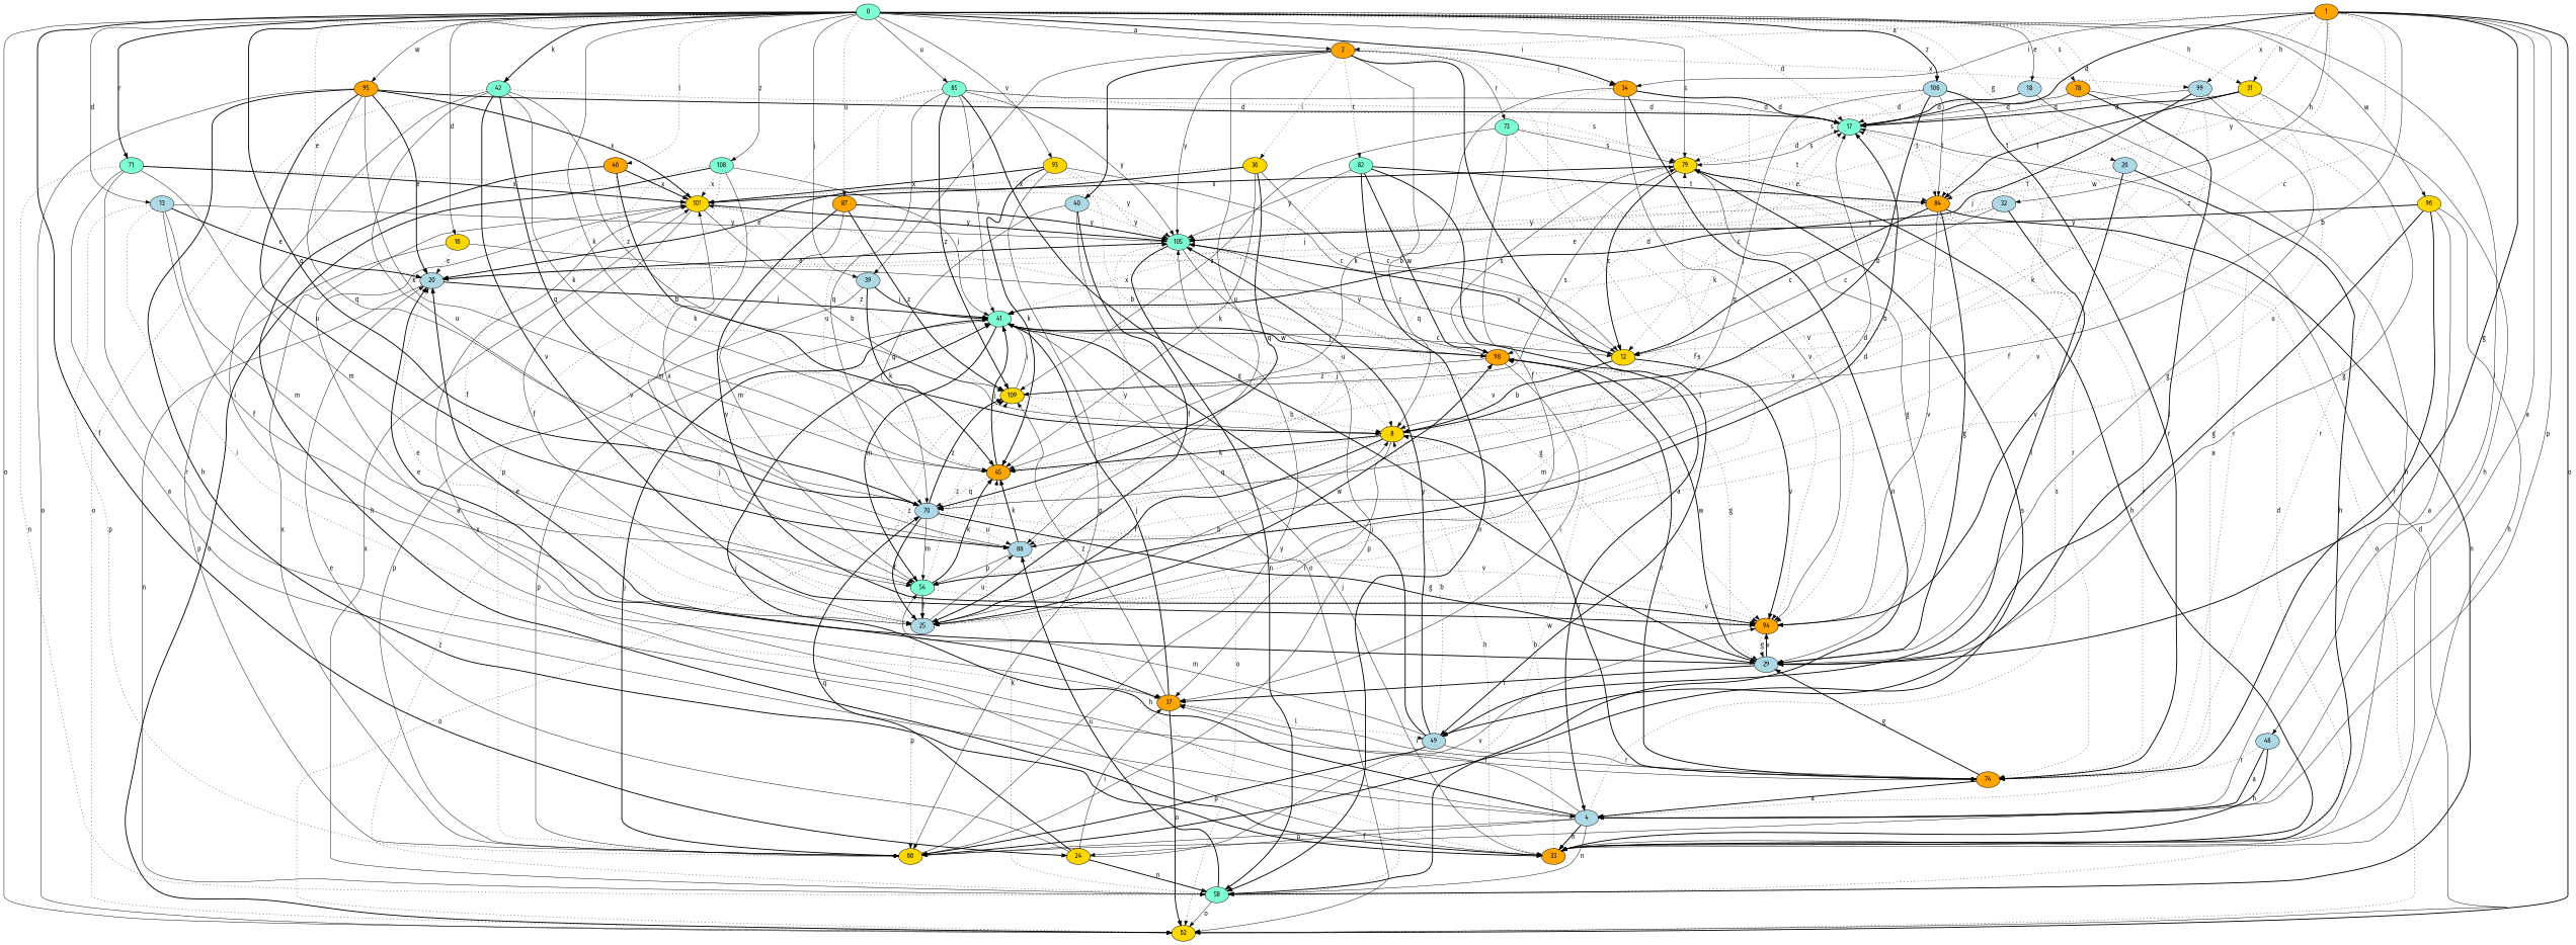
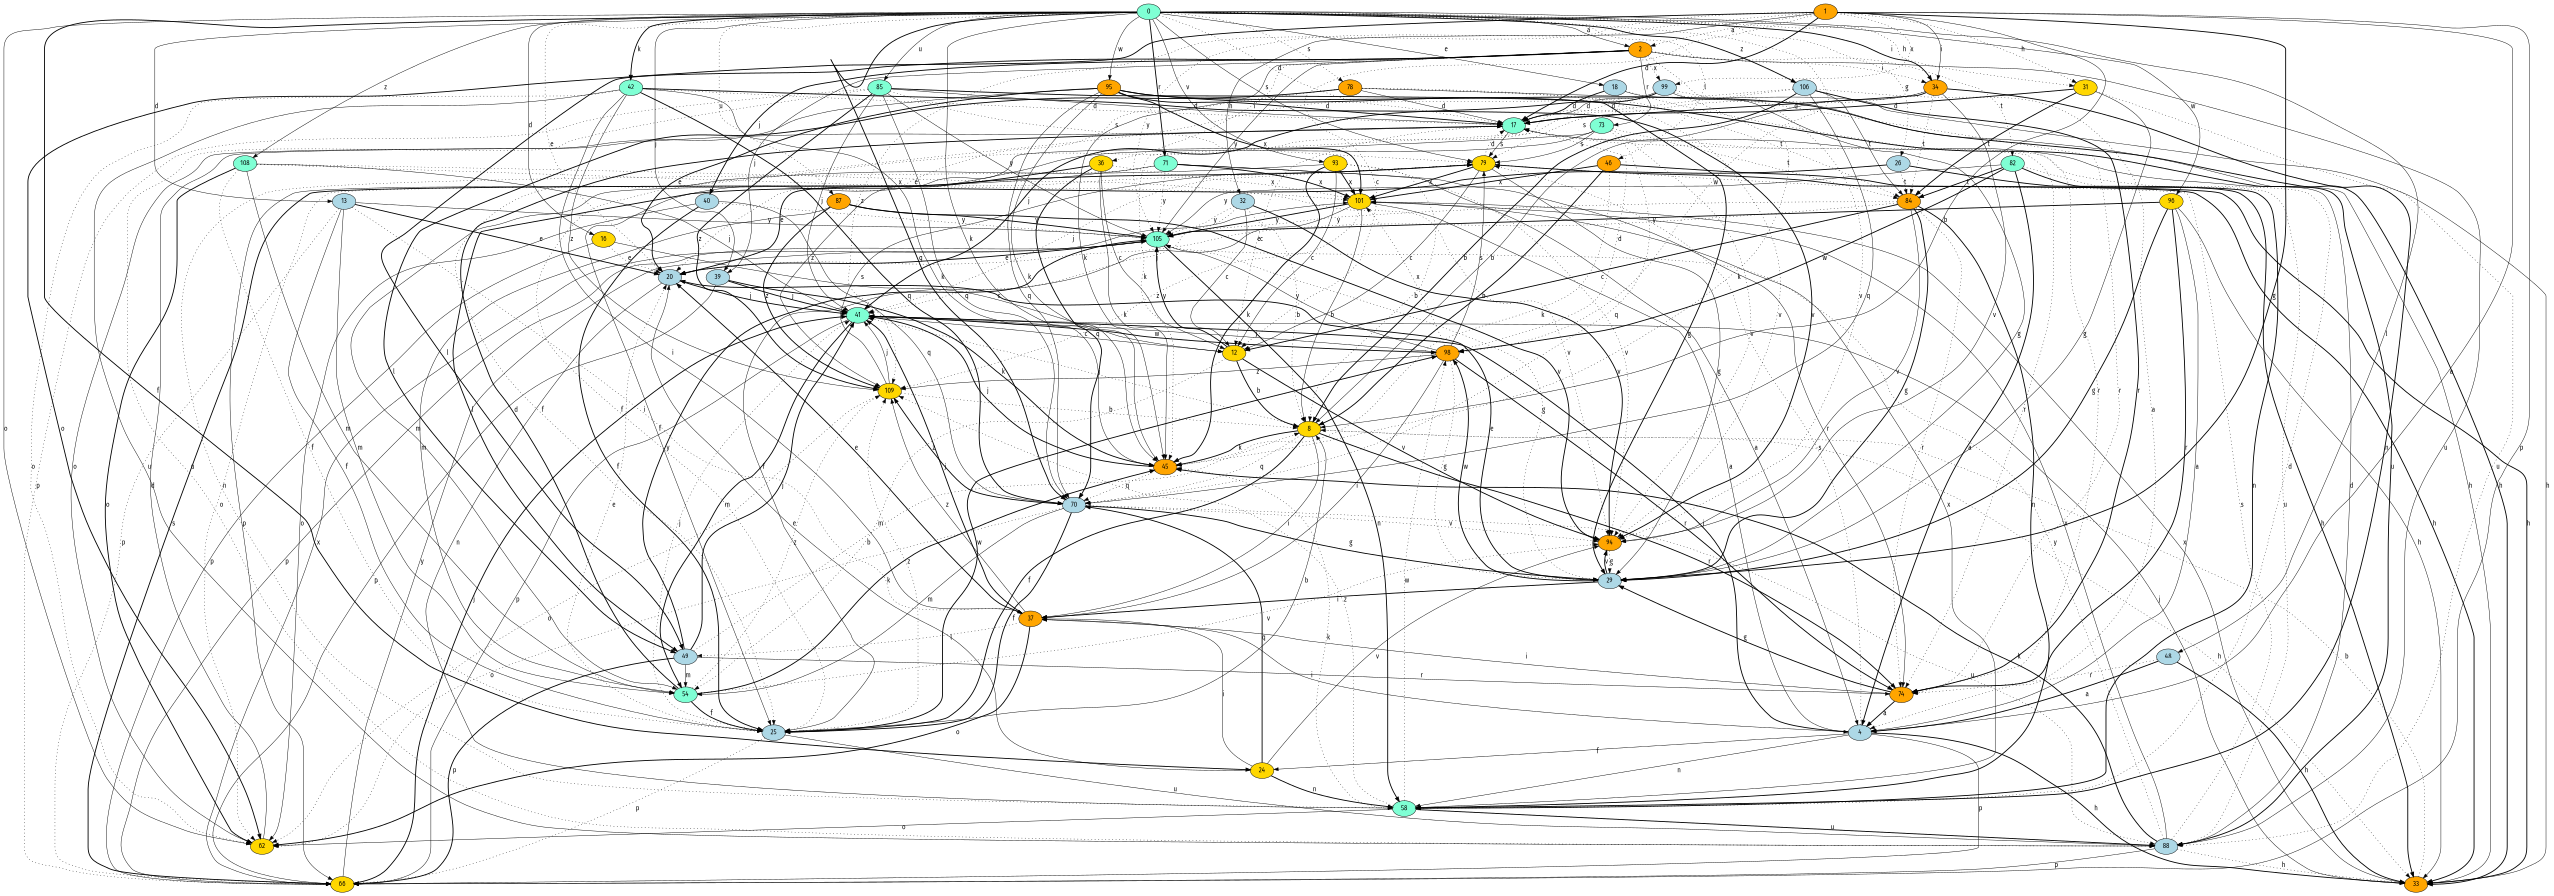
  strict digraph {
    fontname="Fira Sans"
    node [fillcolor=lightblue fontname="Fira Sans" style=filled]
    edge [fontname="Fira Sans" style=solid]
    0 [fillcolor=aquamarine]
    2 [fillcolor=orange]
    13
    16 [fillcolor=gold]
    17 [fillcolor=aquamarine]
    18
    20
    24 [fillcolor=gold]
    26
    31 [fillcolor=gold]
    34 [fillcolor=orange]
    39
    42 [fillcolor=aquamarine]
    45 [fillcolor=orange]
    46 [fillcolor=orange]
    48
    62 [fillcolor=gold]
    70
    71 [fillcolor=aquamarine]
    78 [fillcolor=orange]
    79 [fillcolor=gold]
    85 [fillcolor=aquamarine]
    87 [fillcolor=orange]
    93 [fillcolor=gold]
    95 [fillcolor=orange]
    96 [fillcolor=gold]
    98 [fillcolor=orange]
    106
    108 [fillcolor=aquamarine]
    99
    105 [fillcolor=aquamarine]
    36 [fillcolor=gold]
    40
    49
    73 [fillcolor=aquamarine]
    82 [fillcolor=aquamarine]
    88
    94 [fillcolor=orange]
    66 [fillcolor=gold]
    37 [fillcolor=orange]
    25
    54 [fillcolor=aquamarine]
    12 [fillcolor=gold]
    74 [fillcolor=orange]
    33 [fillcolor=orange]
    41 [fillcolor=aquamarine]
    58 [fillcolor=aquamarine]
    84 [fillcolor=orange]
    29
    8 [fillcolor=gold]
    109 [fillcolor=gold]
    101 [fillcolor=gold]
    4
    1 [fillcolor=orange]
    32
    0 -> 2 [label=a]
    0 -> 13 [label=d]
    0 -> 16 [label=d]
    0 -> 17 [label=d style=dotted]
    0 -> 18 [label=e]
    0 -> 20 [label=e style=dotted]
    0 -> 24 [label=f style=bold]
    0 -> 26 [label=g style=dotted]
    0 -> 31 [label=h style=dotted]
    0 -> 34 [label=i style=bold]
    0 -> 39 [label=j]
    0 -> 42 [label=k style=bold]
    0 -> 45 [label=k]
    0 -> 46 [label=l style=dotted]
    0 -> 48 [label=l]
    0 -> 62 [label=o]
    0 -> 70 [label=q style=bold]
    0 -> 71 [label=r style=bold]
    0 -> 78 [label=s style=dotted]
    0 -> 79 [label=s]
    0 -> 85 [label=u]
    0 -> 87 [label=u style=dotted]
    0 -> 93 [label=v]
    0 -> 95 [label=w]
    0 -> 96 [label=w]
    0 -> 98 [label=w style=dotted]
    0 -> 106 [label=z style=bold]
    0 -> 108 [label=z]
    2 -> 34 [label=i style=dotted]
    2 -> 39 [label=j]
    2 -> 45 [label=k]
    2 -> 99 [label=x style=dotted]
    2 -> 105 [label=y]
    2 -> 36 [label=i style=dotted]
    2 -> 40 [label=j style=bold]
    2 -> 49 [label=l style=bold]
    2 -> 73 [label=r]
    2 -> 82 [label=t style=dotted]
    2 -> 88 [label=u]
    2 -> 94 [label=v style=dotted]
    13 -> 20 [label=e style=bold]
    13 -> 105 [label=y]
    13 -> 66 [label=p style=dotted]
    13 -> 37 [label=i style=dotted]
    13 -> 25 [label=f]
    13 -> 54 [label=m]
    16 -> 20 [label=e style=dotted]
    16 -> 66 [label=p]
    16 -> 12 [label=c]
    17 -> 79 [label=s]
    17 -> 12 [label=c style=dotted]
    17 -> 74 [label=r style=dotted]
    18 -> 17 [label=d style=bold]
    18 -> 79 [label=s style=dotted]
    18 -> 74 [label=r style=dotted]
    18 -> 33 [label=h]
    20 -> 41 [label=j style=bold]
    20 -> 58 [label=n]
    24 -> 20 [label=e]
    24 -> 70 [label=q style=bold]
    24 -> 94 [label=v]
    24 -> 37 [label=i]
    24 -> 58 [label=n style=bold]
    26 -> 49 [label=l style=bold]
    26 -> 33 [label=h style=bold]
    26 -> 84 [label=t style=dotted]
    31 -> 17 [label=d style=bold]
    31 -> 88 [label=u style=dotted]
    31 -> 84 [label=t style=bold]
    31 -> 29 [label=g]
    34 -> 17 [label=d style=bold]
    34 -> 94 [label=v]
    34 -> 25 [label=f style=dotted]
    34 -> 58 [label=n style=bold]
    34 -> 84 [label=t style=dotted]
    34 -> 8 [label=b]
    39 -> 45 [label=k style=bold]
    39 -> 66 [label=p]
    39 -> 41 [label=j style=bold]
    42 -> 17 [label=d style=dotted]
    42 -> 45 [label=k]
    42 -> 62 [label=o style=dotted]
    42 -> 70 [label=q style=bold]
    42 -> 88 [label=u]
    42 -> 94 [label=v style=bold]
    42 -> 37 [label=i]
    42 -> 109 [label=z]
    45 -> 70 [label=q style=dotted]
    45 -> 41 [label=j style=bold]
    46 -> 45 [label=k style=dotted]
    46 -> 33 [label=h style=bold]
    46 -> 8 [label=b style=bold]
    46 -> 101 [label=x style=bold]
    48 -> 74 [label=r style=dotted]
    48 -> 33 [label=h style=bold]
    48 -> 4 [label=a style=bold]
    62 -> 17 [label=d]
    70 -> 62 [label=o style=dotted]
    70 -> 88 [label=u style=dotted]
    70 -> 94 [label=v style=dotted]
    70 -> 25 [label=f style=bold]
    70 -> 54 [label=m]
    70 -> 29 [label=g style=bold]
    70 -> 109 [label=z style=bold]
    71 -> 105 [label=y style=dotted]
    71 -> 54 [label=m]
    71 -> 74 [label=r]
    71 -> 58 [label=n style=dotted]
    71 -> 101 [label=x style=bold]
    71 -> 4 [label=a]
    78 -> 17 [label=d]
    78 -> 20 [label=e style=dotted]
    78 -> 49 [label=l style=bold]
    78 -> 94 [label=v style=dotted]
    78 -> 33 [label=h]
    78 -> 84 [label=t style=dotted]
    79 -> 17 [label=d style=dotted]
    79 -> 62 [label=o style=dotted]
-   79 -> 12 [label=c style=bold]
+   79 -> 12 [label=c]
    79 -> 33 [label=h style=bold]
    79 -> 41 [label=j style=dotted]
    79 -> 29 [label=g]
    79 -> 101 [label=x style=bold]
    85 -> 17 [label=d]
    85 -> 70 [label=q]
    85 -> 79 [label=s style=dotted]
    85 -> 105 [label=y]
    85 -> 88 [label=u style=dotted]
    85 -> 66 [label=p style=dotted]
    85 -> 41 [label=j]
    85 -> 29 [label=g style=bold]
    85 -> 109 [label=z style=bold]
    87 -> 105 [label=y style=bold]
    87 -> 94 [label=v style=bold]
    87 -> 54 [label=m]
    87 -> 109 [label=z style=bold]
    93 -> 45 [label=k style=bold]
    93 -> 94 [label=v style=dotted]
    93 -> 66 [label=p]
    93 -> 12 [label=c]
    93 -> 8 [label=b style=dotted]
    93 -> 101 [label=x style=bold]
    95 -> 17 [label=d style=bold]
    95 -> 20 [label=e style=bold]
    95 -> 45 [label=k]
    95 -> 62 [label=o]
    95 -> 70 [label=q]
    95 -> 88 [label=u style=bold]
    95 -> 33 [label=h style=bold]
    95 -> 101 [label=x style=bold]
    96 -> 105 [label=y style=bold]
    96 -> 74 [label=r style=bold]
    96 -> 33 [label=h]
    96 -> 29 [label=g style=bold]
    96 -> 4 [label=a]
    98 -> 17 [label=d style=dotted]
    98 -> 79 [label=s]
    98 -> 105 [label=y]
    98 -> 37 [label=i]
    98 -> 74 [label=r style=bold]
    98 -> 41 [label=j]
    98 -> 29 [label=g style=dotted]
    98 -> 109 [label=z]
    98 -> 101 [label=x style=dotted]
    106 -> 17 [label=d style=dotted]
    106 -> 45 [label=k style=dotted]
    106 -> 70 [label=q]
    106 -> 74 [label=r style=bold]
    106 -> 84 [label=t]
    106 -> 8 [label=b style=bold]
    106 -> 4 [label=a style=dotted]
    108 -> 62 [label=o style=bold]
    108 -> 94 [label=v style=dotted]
    108 -> 25 [label=f style=dotted]
    108 -> 54 [label=m]
    108 -> 41 [label=j]
    108 -> 101 [label=x style=dotted]
    99 -> 17 [label=d]
    99 -> 45 [label=k style=dotted]
    99 -> 25 [label=f style=dotted]
    99 -> 74 [label=r style=dotted]
    99 -> 41 [label=j style=bold]
    99 -> 29 [label=g]
    105 -> 20 [label=e style=bold]
    105 -> 66 [label=p]
    105 -> 58 [label=n style=bold]
    105 -> 29 [label=g style=dotted]
    36 -> 20 [label=e style=bold]
    36 -> 45 [label=k]
    36 -> 70 [label=q style=bold]
    36 -> 12 [label=c]
    36 -> 101 [label=x style=dotted]
    40 -> 62 [label=o]
    40 -> 70 [label=q]
    40 -> 105 [label=y style=dotted]
    40 -> 25 [label=f style=bold]
    49 -> 105 [label=y style=bold]
    49 -> 66 [label=p style=bold]
    49 -> 54 [label=m]
    49 -> 74 [label=r]
    49 -> 41 [label=j style=bold]
    49 -> 8 [label=b style=dotted]
    73 -> 70 [label=q style=dotted]
    73 -> 79 [label=s]
    73 -> 94 [label=v style=dotted]
    73 -> 25 [label=f]
    73 -> 84 [label=t style=dotted]
    73 -> 109 [label=z]
    82 -> 98 [label=w style=bold]
    82 -> 105 [label=y]
    82 -> 88 [label=u style=dotted]
    82 -> 58 [label=n style=bold]
    82 -> 84 [label=t style=bold]
    82 -> 4 [label=a style=bold]
    88 -> 17 [label=d]
    88 -> 45 [label=k style=bold]
    88 -> 79 [label=s style=dotted]
    88 -> 105 [label=y style=dotted]
-   88 -> 54 [label=p]
+   88 -> 66 [label=p]
    88 -> 33 [label=h style=dotted]
    88 -> 101 [label=x]
    94 -> 29 [label=g style=dotted]
    66 -> 79 [label=s style=bold]
    66 -> 105 [label=y]
    66 -> 41 [label=j style=bold]
    66 -> 101 [label=x]
    37 -> 20 [label=e style=bold]
    37 -> 62 [label=o style=bold]
    37 -> 49 [label=l style=dotted]
    37 -> 41 [label=j style=bold]
    37 -> 109 [label=z]
    25 -> 20 [label=e style=dotted]
    25 -> 98 [label=w style=bold]
    25 -> 88 [label=u]
    25 -> 66 [label=p style=dotted]
    25 -> 41 [label=j style=dotted]
    25 -> 8 [label=b]
    25 -> 109 [label=z style=dotted]
    54 -> 17 [label=d style=bold]
    54 -> 45 [label=k style=bold]
    54 -> 94 [label=v style=dotted]
    54 -> 25 [label=f style=bold]
    54 -> 109 [label=z style=dotted]
    12 -> 105 [label=y style=bold]
    12 -> 94 [label=v style=bold]
    12 -> 54 [label=m style=dotted]
    12 -> 8 [label=b style=bold]
    74 -> 37 [label=i]
    74 -> 29 [label=g style=bold]
    74 -> 4 [label=a style=bold]
    33 -> 41 [label=j]
    33 -> 8 [label=b style=dotted]
    33 -> 101 [label=x]
    41 -> 98 [label=w style=bold]
    41 -> 66 [label=p]
    41 -> 54 [label=m style=bold]
    41 -> 12 [label=c]
    58 -> 17 [label=d style=dotted]
    58 -> 45 [label=k style=dotted]
    58 -> 62 [label=o]
    58 -> 98 [label=w style=dotted]
    58 -> 88 [label=u style=bold]
    58 -> 109 [label=z style=dotted]
    58 -> 101 [label=x]
    84 -> 20 [label=e style=dotted]
    84 -> 105 [label=y style=dotted]
    84 -> 94 [label=v]
    84 -> 12 [label=c style=bold]
    84 -> 74 [label=r style=dotted]
    84 -> 58 [label=n style=bold]
    84 -> 29 [label=g style=bold]
    29 -> 20 [label=e style=bold]
    29 -> 98 [label=w style=bold]
    29 -> 94 [label=v style=bold]
    29 -> 37 [label=i style=bold]
    8 -> 45 [label=k style=bold]
    8 -> 70 [label=q style=dotted]
    8 -> 37 [label=i]
    8 -> 25 [label=f style=bold]
    8 -> 74 [label=r style=bold]
    8 -> 33 [label=h style=dotted]
    8 -> 41 [label=j style=dotted]
    109 -> 62 [label=o style=dotted]
    109 -> 79 [label=s]
    109 -> 41 [label=j]
    109 -> 8 [label=b style=dotted]
    101 -> 105 [label=y style=bold]
    101 -> 25 [label=f]
    101 -> 8 [label=b]
    101 -> 109 [label=z style=dotted]
    101 -> 4 [label=a]
    4 -> 24 [label=f]
    4 -> 79 [label=s style=dotted]
    4 -> 66 [label=p]
    4 -> 37 [label=i]
    4 -> 33 [label=h style=bold]
    4 -> 41 [label=j style=bold]
    4 -> 58 [label=n]
    1 -> 2 [label=a style=dotted]
    1 -> 17 [label=d style=bold]
    1 -> 31 [label=h style=dotted]
    1 -> 34 [label=i]
    1 -> 62 [label=o style=bold]
    1 -> 99 [label=x style=dotted]
    1 -> 105 [label=y style=dotted]
    1 -> 66 [label=p]
    1 -> 12 [label=c style=dotted]
    1 -> 29 [label=g style=bold]
    1 -> 8 [label=b]
    1 -> 109 [label=z style=dotted]
    1 -> 4 [label=a]
    1 -> 32 [label=h]
    32 -> 105 [label=y style=dotted]
    32 -> 94 [label=v style=bold]
    32 -> 12 [label=c]
    32 -> 41 [label=j style=dotted]
    32 -> 8 [label=b style=dotted]
  }
